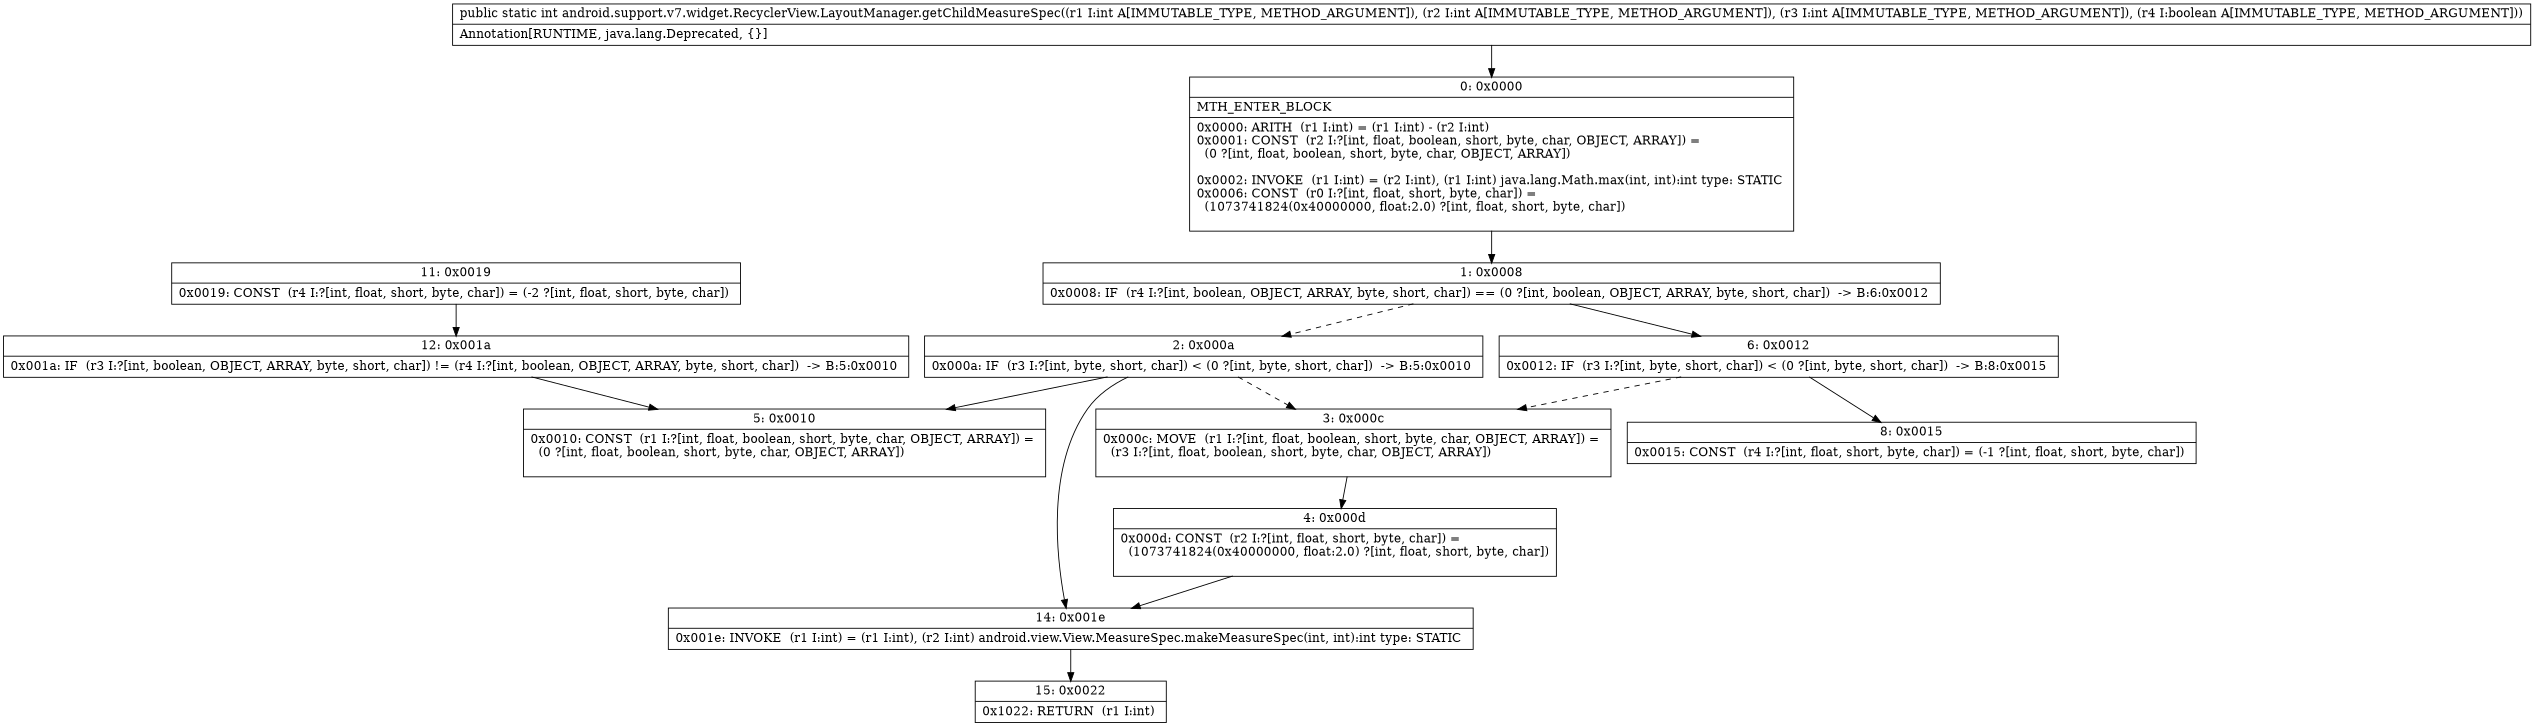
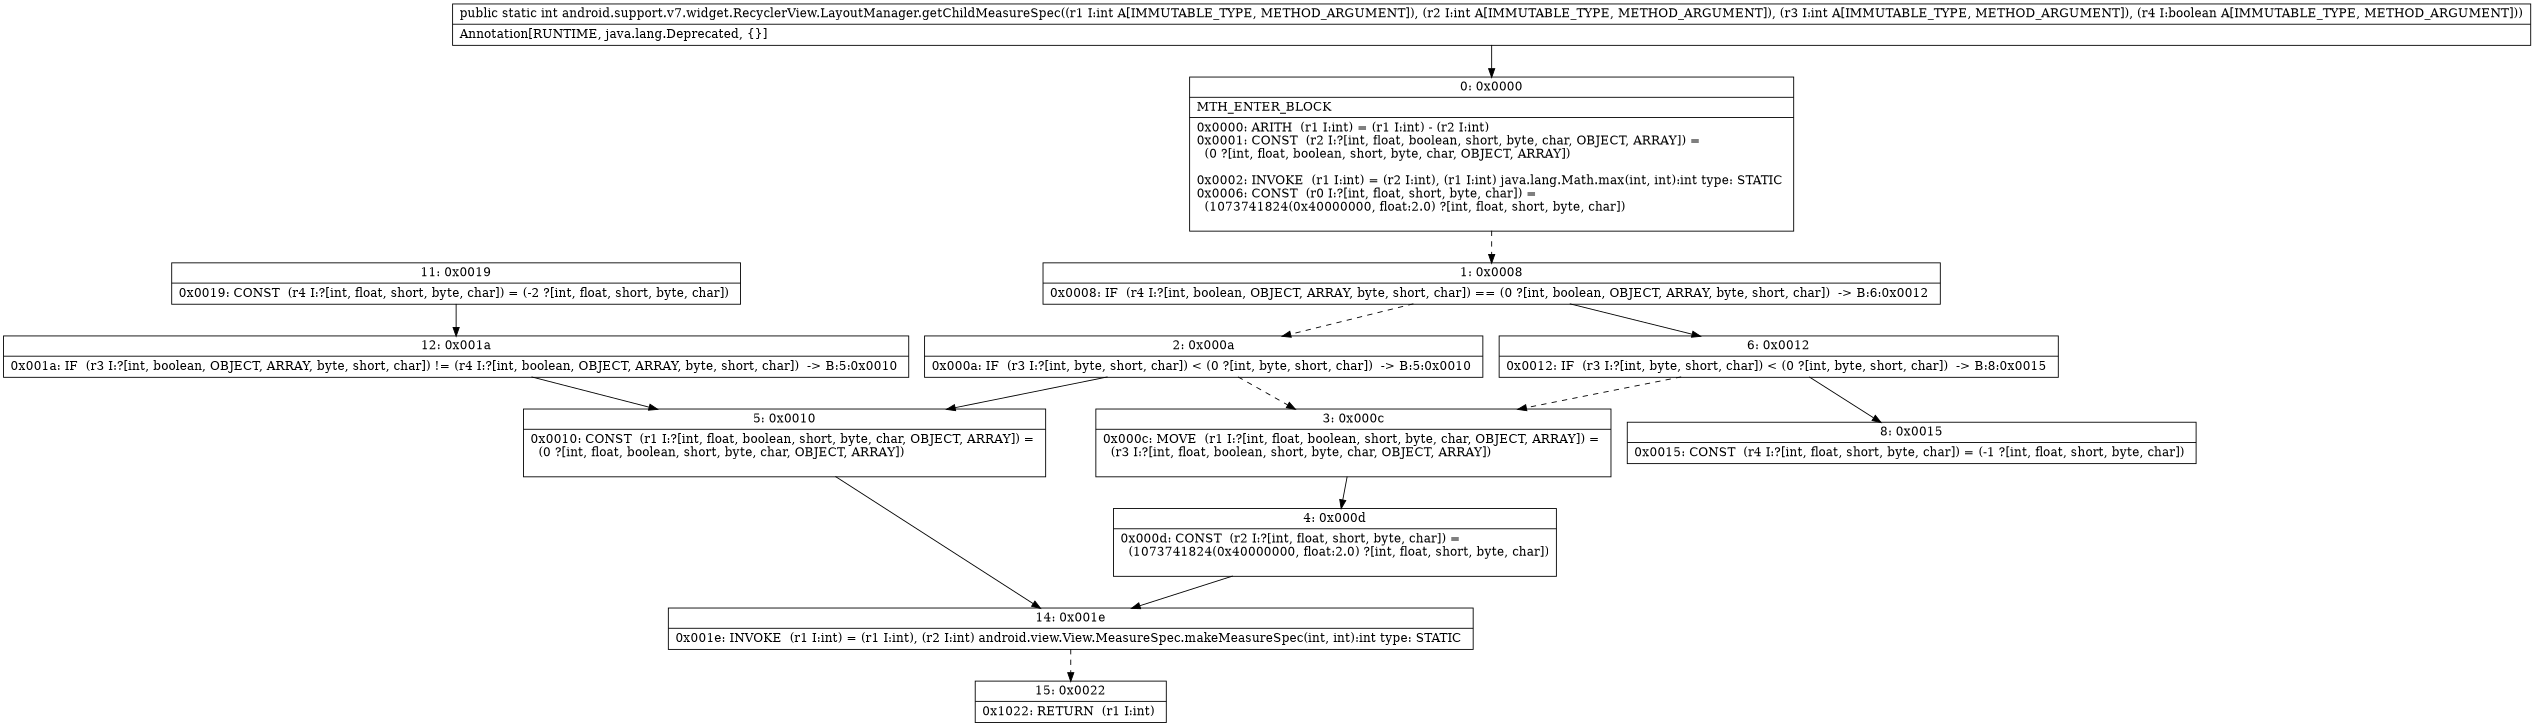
  digraph {
    node [shape=record]
    n1 [label="{0\:\ 0x0000|MTH_ENTER_BLOCK\l|0x0000: ARITH  (r1 I:int) = (r1 I:int) \- (r2 I:int) \l0x0001: CONST  (r2 I:?[int, float, boolean, short, byte, char, OBJECT, ARRAY]) = \l  (0 ?[int, float, boolean, short, byte, char, OBJECT, ARRAY])\l \l0x0002: INVOKE  (r1 I:int) = (r2 I:int), (r1 I:int) java.lang.Math.max(int, int):int type: STATIC \l0x0006: CONST  (r0 I:?[int, float, short, byte, char]) = \l  (1073741824(0x40000000, float:2.0) ?[int, float, short, byte, char])\l \l}"]
    n2 [label="{1\:\ 0x0008|0x0008: IF  (r4 I:?[int, boolean, OBJECT, ARRAY, byte, short, char]) == (0 ?[int, boolean, OBJECT, ARRAY, byte, short, char])  \-\> B:6:0x0012 \l}"]
    n3 [label="{2\:\ 0x000a|0x000a: IF  (r3 I:?[int, byte, short, char]) \< (0 ?[int, byte, short, char])  \-\> B:5:0x0010 \l}"]
    n4 [label="{6\:\ 0x0012|0x0012: IF  (r3 I:?[int, byte, short, char]) \< (0 ?[int, byte, short, char])  \-\> B:8:0x0015 \l}"]
    n5 [label="{3\:\ 0x000c|0x000c: MOVE  (r1 I:?[int, float, boolean, short, byte, char, OBJECT, ARRAY]) = \l  (r3 I:?[int, float, boolean, short, byte, char, OBJECT, ARRAY])\l \l}"]
    n6 [label="{5\:\ 0x0010|0x0010: CONST  (r1 I:?[int, float, boolean, short, byte, char, OBJECT, ARRAY]) = \l  (0 ?[int, float, boolean, short, byte, char, OBJECT, ARRAY])\l \l}"]
    n7 [label="{8\:\ 0x0015|0x0015: CONST  (r4 I:?[int, float, short, byte, char]) = (\-1 ?[int, float, short, byte, char]) \l}"]
    n8 [label="{4\:\ 0x000d|0x000d: CONST  (r2 I:?[int, float, short, byte, char]) = \l  (1073741824(0x40000000, float:2.0) ?[int, float, short, byte, char])\l \l}"]
    n9 [label="{14\:\ 0x001e|0x001e: INVOKE  (r1 I:int) = (r1 I:int), (r2 I:int) android.view.View.MeasureSpec.makeMeasureSpec(int, int):int type: STATIC \l}"]
    n10 [label="{15\:\ 0x0022|0x1022: RETURN  (r1 I:int) \l}"]
    n11 [label="{11\:\ 0x0019|0x0019: CONST  (r4 I:?[int, float, short, byte, char]) = (\-2 ?[int, float, short, byte, char]) \l}"]
    n12 [label="{12\:\ 0x001a|0x001a: IF  (r3 I:?[int, boolean, OBJECT, ARRAY, byte, short, char]) != (r4 I:?[int, boolean, OBJECT, ARRAY, byte, short, char])  \-\> B:5:0x0010 \l}"]
    n13 [label="{public static int android.support.v7.widget.RecyclerView.LayoutManager.getChildMeasureSpec((r1 I:int A[IMMUTABLE_TYPE, METHOD_ARGUMENT]), (r2 I:int A[IMMUTABLE_TYPE, METHOD_ARGUMENT]), (r3 I:int A[IMMUTABLE_TYPE, METHOD_ARGUMENT]), (r4 I:boolean A[IMMUTABLE_TYPE, METHOD_ARGUMENT]))  | Annotation[RUNTIME, java.lang.Deprecated, \{\}]\l}"]
-   n1 -> n2
+   n1 -> n2 [style=dashed]
    n2 -> n3 [style=dashed]
    n2 -> n4
    n3 -> n5 [style=dashed]
    n3 -> n6
    n4 -> n5 [style=dashed]
    n4 -> n7
    n5 -> n8
-   n3 -> n9
+   n6 -> n9
    n8 -> n9
-   n9 -> n10
+   n9 -> n10 [style=dashed]
    n11 -> n12
    n12 -> n6
    n13 -> n1
  }
